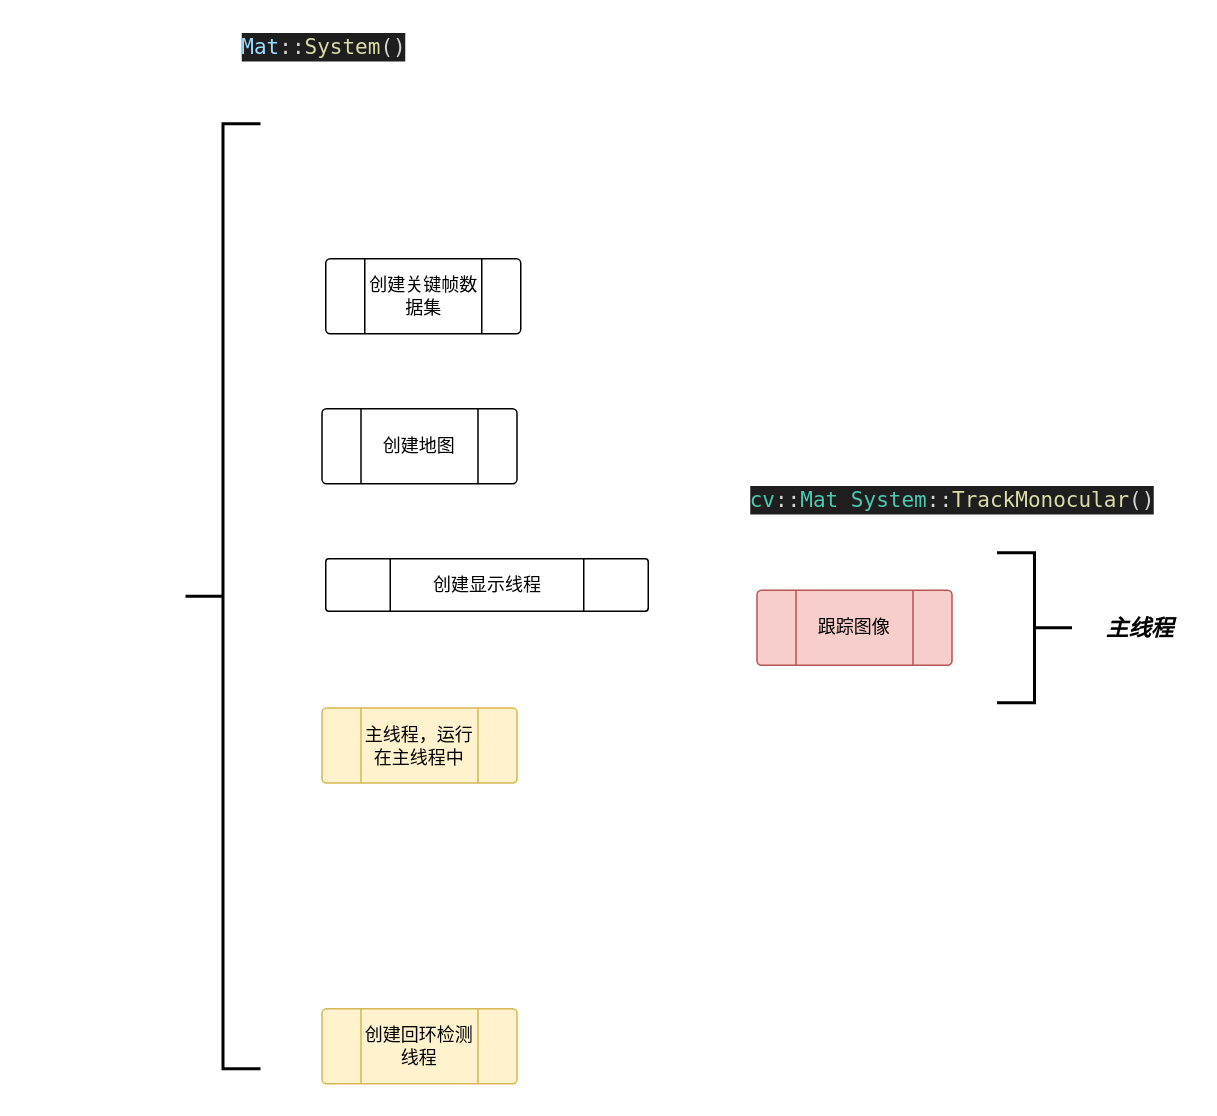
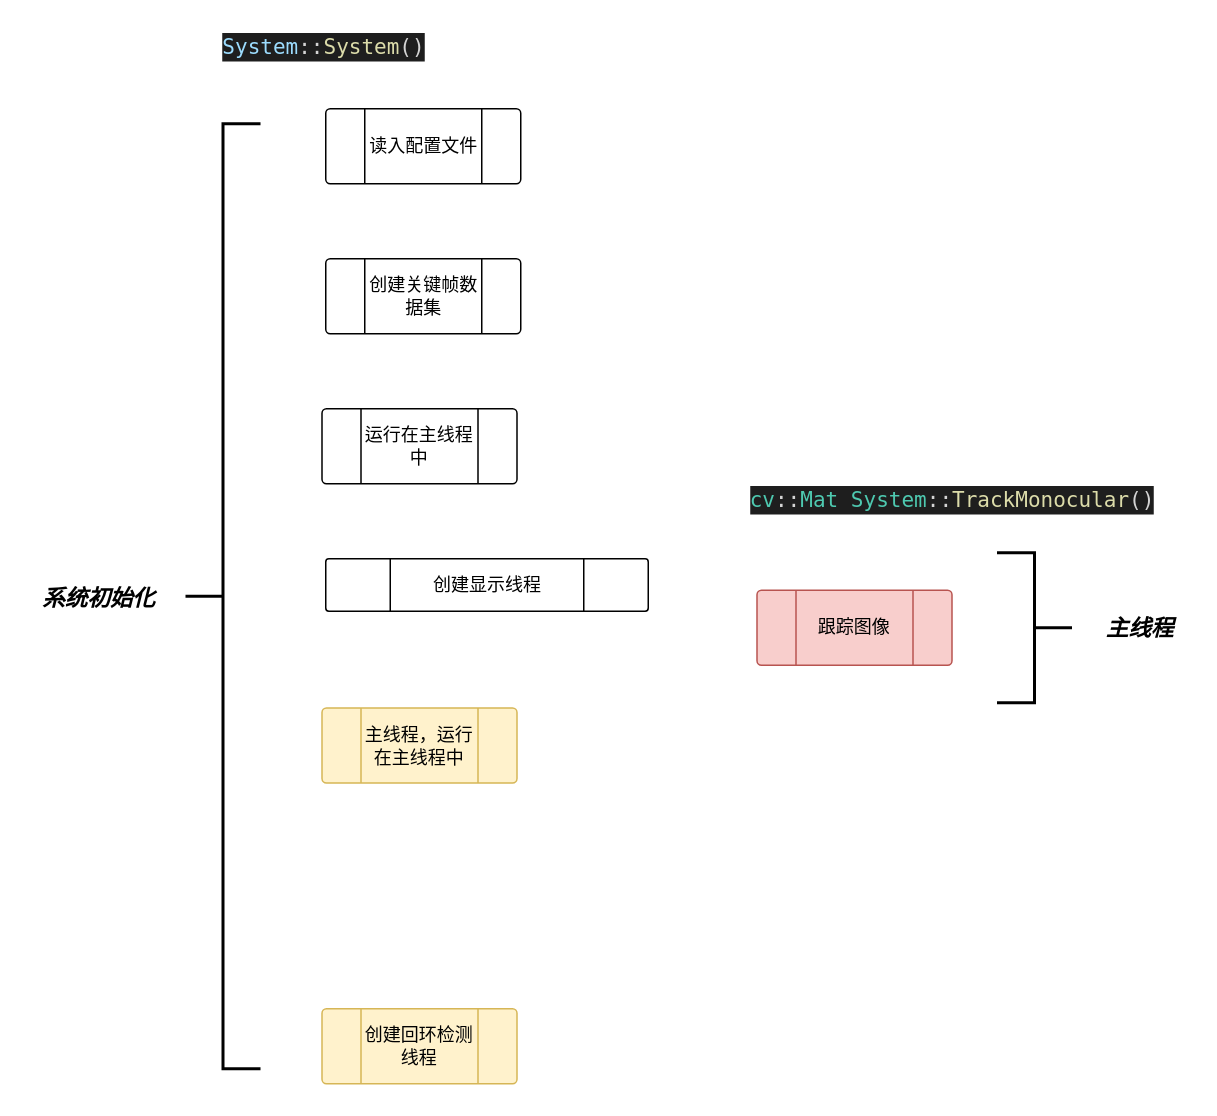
  <mxCell id="0" />
  <mxCell id="1" parent="0" />
+ <mxCell id="2" value="读入配置文件&lt;br&gt;" style="verticalLabelPosition=middle;verticalAlign=middle;html=1;shape=process;whiteSpace=wrap;rounded=1;size=0.2;arcSize=6;labelPosition=center;align=center;" parent="1" vertex="1"><mxGeometry x="216.5" y="72" width="130" height="50" as="geometry" /></mxCell>
  <mxCell id="3" value="创建关键帧数据集" style="verticalLabelPosition=middle;verticalAlign=middle;html=1;shape=process;whiteSpace=wrap;rounded=1;size=0.2;arcSize=6;labelPosition=center;align=center;" parent="1" vertex="1"><mxGeometry x="216.5" y="172" width="130" height="50" as="geometry" /></mxCell>
- <mxCell id="4" value="创建地图" style="verticalLabelPosition=middle;verticalAlign=middle;html=1;shape=process;whiteSpace=wrap;rounded=1;size=0.2;arcSize=6;labelPosition=center;align=center;" parent="1" vertex="1"><mxGeometry x="214" y="272" width="130" height="50" as="geometry" /></mxCell>
+ <mxCell id="4" value="运行在主线程中" style="verticalLabelPosition=middle;verticalAlign=middle;html=1;shape=process;whiteSpace=wrap;rounded=1;size=0.2;arcSize=6;labelPosition=center;align=center;" parent="1" vertex="1"><mxGeometry x="214" y="272" width="130" height="50" as="geometry" /></mxCell>
  <mxCell id="5" value="创建显示线程" style="verticalLabelPosition=middle;verticalAlign=middle;html=1;shape=process;whiteSpace=wrap;rounded=1;size=0.2;arcSize=6;labelPosition=center;align=center;" parent="1" vertex="1"><mxGeometry x="216.5" y="372" width="215" height="35" as="geometry" /></mxCell>
  <mxCell id="6" value="主线程，运行在主线程中" style="verticalLabelPosition=middle;verticalAlign=middle;html=1;shape=process;whiteSpace=wrap;rounded=1;size=0.2;arcSize=6;labelPosition=center;align=center;fillColor=#fff2cc;strokeColor=#d6b656;" parent="1" vertex="1"><mxGeometry x="214" y="471.5" width="130" height="50" as="geometry" /></mxCell>
  <mxCell id="7" value="创建回环检测线程" style="verticalLabelPosition=middle;verticalAlign=middle;html=1;shape=process;whiteSpace=wrap;rounded=1;size=0.2;arcSize=6;labelPosition=center;align=center;fillColor=#fff2cc;strokeColor=#d6b656;" parent="1" vertex="1"><mxGeometry x="214" y="672" width="130" height="50" as="geometry" /></mxCell>
  <mxCell id="8" value="" style="strokeWidth=2;html=1;shape=mxgraph.flowchart.annotation_2;align=left;labelPosition=right;pointerEvents=1;" parent="1" vertex="1"><mxGeometry x="123" y="82" width="50" height="630" as="geometry" /></mxCell>
+ <mxCell id="9" value="系统初始化" style="text;html=1;resizable=0;autosize=1;align=center;verticalAlign=middle;points=[];fillColor=none;strokeColor=none;rounded=0;fontStyle=3;fontSize=15;" parent="1" vertex="1"><mxGeometry x="20" y="388" width="90" height="20" as="geometry" /></mxCell>
  <mxCell id="10" value="跟踪图像" style="verticalLabelPosition=middle;verticalAlign=middle;html=1;shape=process;whiteSpace=wrap;rounded=1;size=0.2;arcSize=6;labelPosition=center;align=center;fillColor=#f8cecc;strokeColor=#b85450;" parent="1" vertex="1"><mxGeometry x="504" y="393" width="130" height="50" as="geometry" /></mxCell>
  <mxCell id="11" value="" style="strokeWidth=2;html=1;shape=mxgraph.flowchart.annotation_2;align=left;labelPosition=right;pointerEvents=1;fontSize=15;rotation=-180;" parent="1" vertex="1"><mxGeometry x="664" y="368" width="50" height="100" as="geometry" /></mxCell>
  <mxCell id="12" value="主线程" style="text;html=1;resizable=0;autosize=1;align=center;verticalAlign=middle;points=[];fillColor=none;strokeColor=none;rounded=0;fontStyle=3;fontSize=15;" parent="1" vertex="1"><mxGeometry x="729" y="408" width="60" height="20" as="geometry" /></mxCell>
- <mxCell id="13" value="&lt;div style=&quot;color: rgb(212 , 212 , 212) ; background-color: rgb(30 , 30 , 30) ; font-family: &amp;#34;droid sans mono&amp;#34; , monospace , monospace , &amp;#34;droid sans fallback&amp;#34; ; font-size: 14px ; line-height: 19px&quot;&gt;&lt;div&gt;&lt;span style=&quot;color: #9cdcfe&quot;&gt;Mat&lt;/span&gt;::&lt;span style=&quot;color: #dcdcaa&quot;&gt;System&lt;/span&gt;()&lt;/div&gt;&lt;/div&gt;" style="text;html=1;resizable=0;autosize=1;align=center;verticalAlign=middle;points=[];fillColor=none;strokeColor=none;rounded=0;fontSize=15;" parent="1" vertex="1"><mxGeometry x="142" y="20" width="145" height="22" as="geometry" /></mxCell>
+ <mxCell id="13" value="&lt;div style=&quot;color: rgb(212 , 212 , 212) ; background-color: rgb(30 , 30 , 30) ; font-family: &amp;#34;droid sans mono&amp;#34; , monospace , monospace , &amp;#34;droid sans fallback&amp;#34; ; font-size: 14px ; line-height: 19px&quot;&gt;&lt;div&gt;&lt;span style=&quot;color: #9cdcfe&quot;&gt;System&lt;/span&gt;::&lt;span style=&quot;color: #dcdcaa&quot;&gt;System&lt;/span&gt;()&lt;/div&gt;&lt;/div&gt;" style="text;html=1;resizable=0;autosize=1;align=center;verticalAlign=middle;points=[];fillColor=none;strokeColor=none;rounded=0;fontSize=15;" parent="1" vertex="1"><mxGeometry x="142" y="20" width="145" height="22" as="geometry" /></mxCell>
  <mxCell id="14" value="&lt;div style=&quot;color: rgb(212 , 212 , 212) ; background-color: rgb(30 , 30 , 30) ; font-family: &amp;#34;droid sans mono&amp;#34; , monospace , monospace , &amp;#34;droid sans fallback&amp;#34; ; font-size: 14px ; line-height: 19px&quot;&gt;&lt;span style=&quot;color: #4ec9b0&quot;&gt;cv&lt;/span&gt;::&lt;span style=&quot;color: #4ec9b0&quot;&gt;Mat&lt;/span&gt; &lt;span style=&quot;color: #4ec9b0&quot;&gt;System&lt;/span&gt;::&lt;span style=&quot;color: #dcdcaa&quot;&gt;TrackMonocular&lt;/span&gt;()&lt;/div&gt;" style="text;html=1;resizable=0;autosize=1;align=center;verticalAlign=middle;points=[];fillColor=none;strokeColor=none;rounded=0;fontSize=15;" parent="1" vertex="1"><mxGeometry x="494" y="322" width="280" height="22" as="geometry" /></mxCell>
